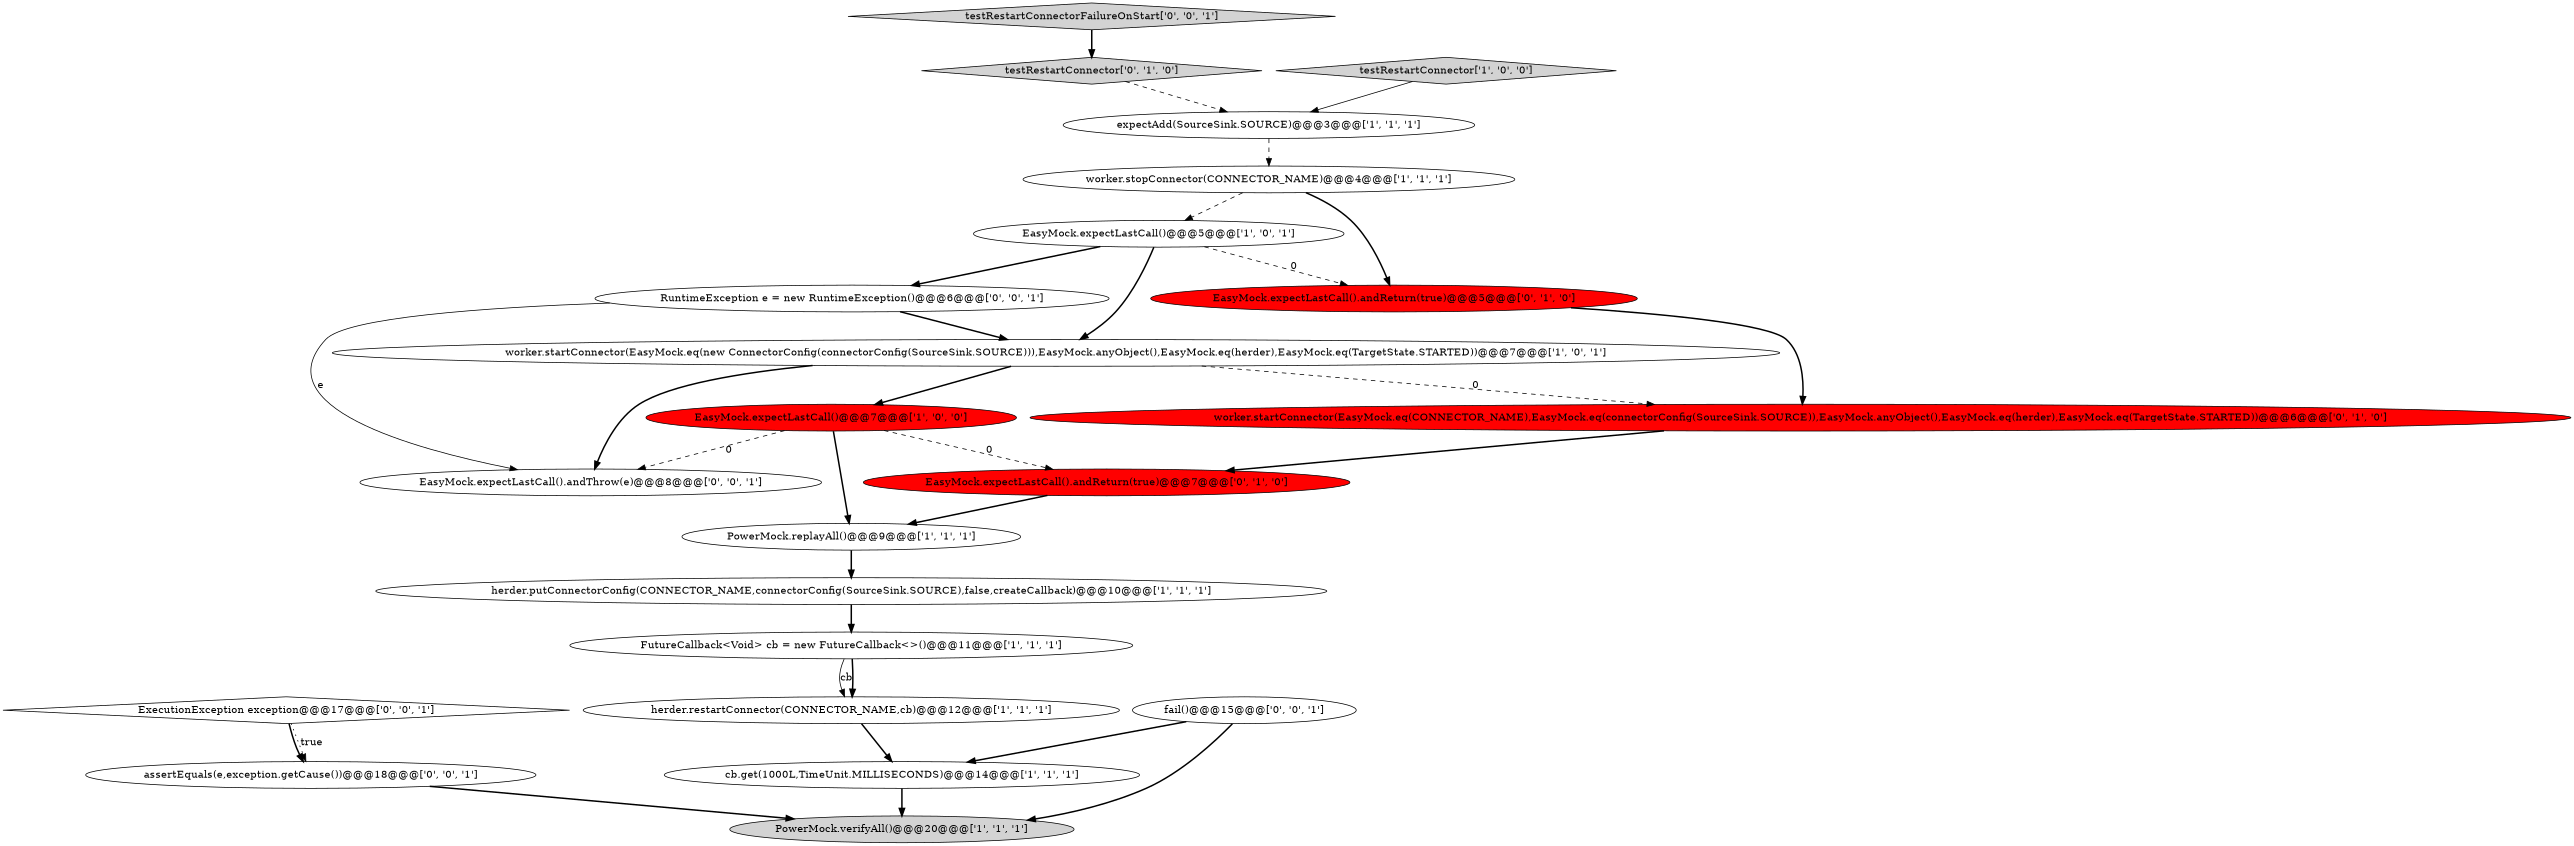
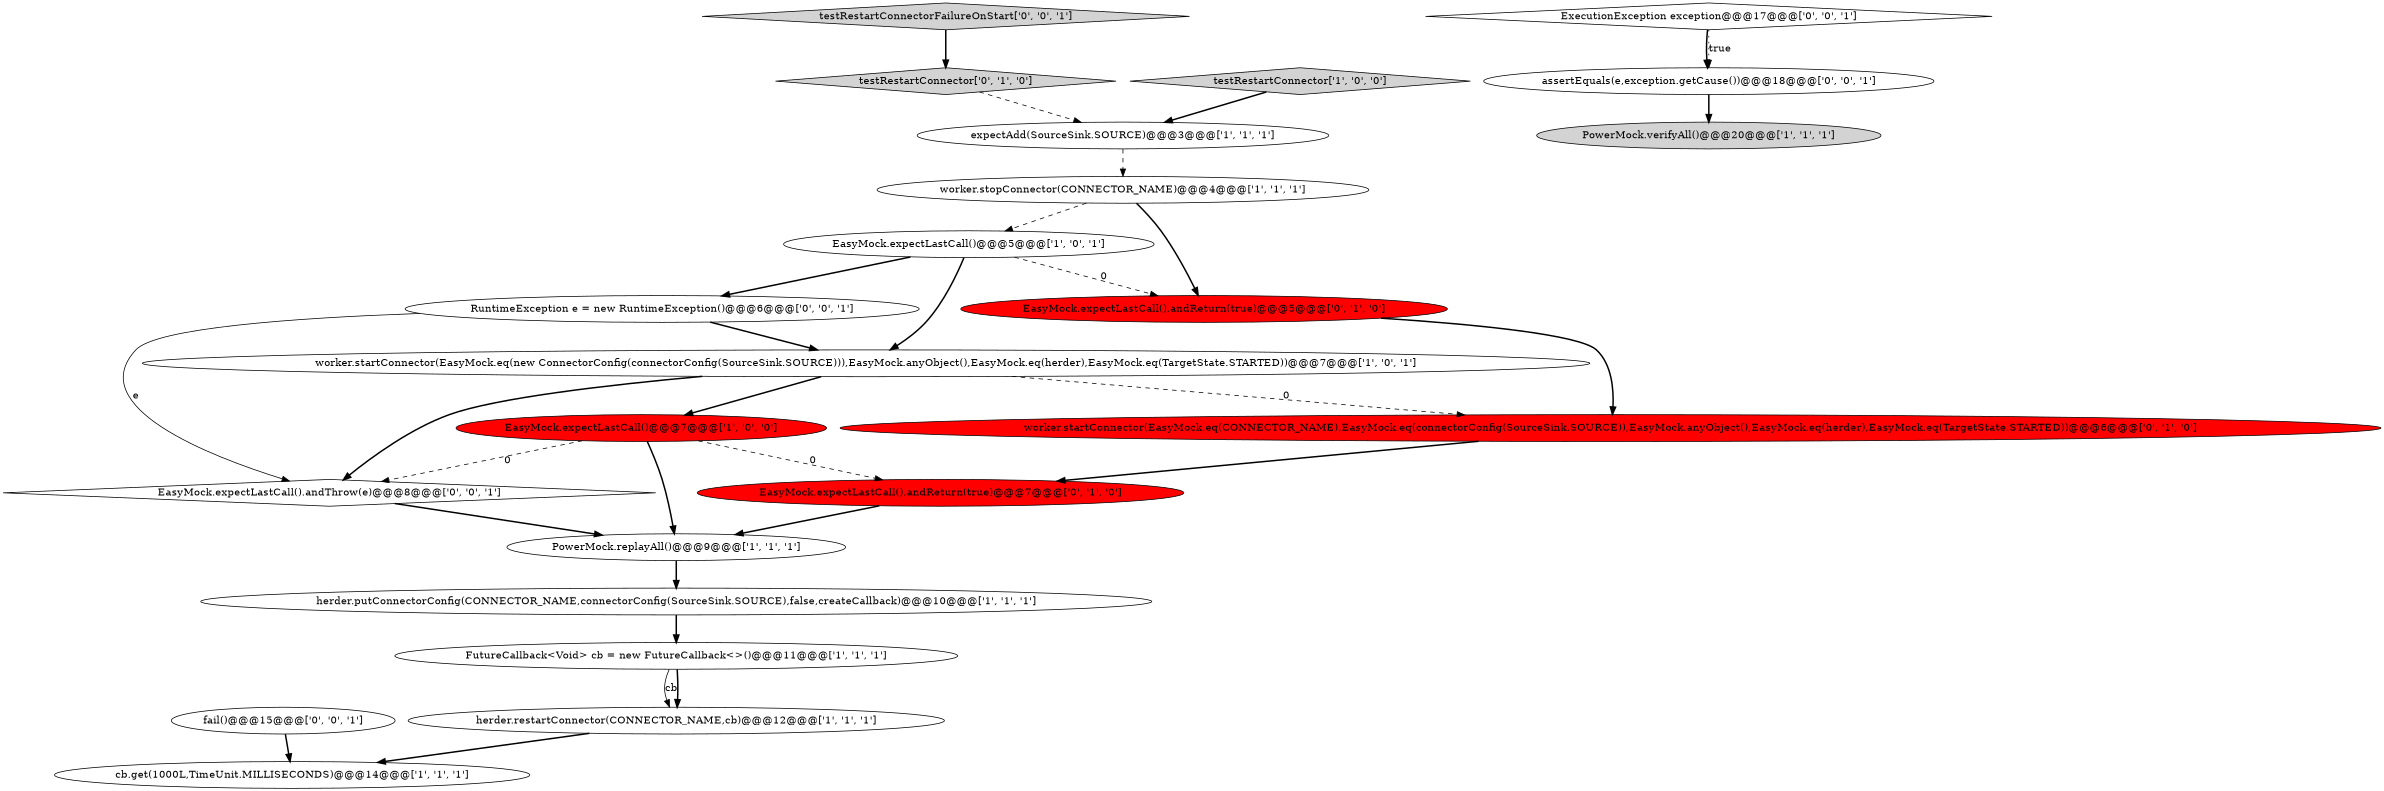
  digraph {
    node [fillcolor=white shape=ellipse style=filled]
    edge [style=bold]
    n1 [label="worker.stopConnector(CONNECTOR_NAME)@@@4@@@['1', '1', '1']"]
    n2 [label="EasyMock.expectLastCall()@@@5@@@['1', '0', '1']"]
    n3 [fillcolor=red label="EasyMock.expectLastCall().andReturn(true)@@@5@@@['0', '1', '0']"]
    n4 [label="RuntimeException e = new RuntimeException()@@@6@@@['0', '0', '1']"]
    n5 [label="worker.startConnector(EasyMock.eq(new ConnectorConfig(connectorConfig(SourceSink.SOURCE))),EasyMock.anyObject(),EasyMock.eq(herder),EasyMock.eq(TargetState.STARTED))@@@7@@@['1', '0', '1']"]
    n6 [fillcolor=red label="worker.startConnector(EasyMock.eq(CONNECTOR_NAME),EasyMock.eq(connectorConfig(SourceSink.SOURCE)),EasyMock.anyObject(),EasyMock.eq(herder),EasyMock.eq(TargetState.STARTED))@@@6@@@['0', '1', '0']"]
    n7 [label="ExecutionException exception@@@17@@@['0', '0', '1']" shape=diamond]
    n8 [label="assertEquals(e,exception.getCause())@@@18@@@['0', '0', '1']"]
    n9 [fillcolor=lightgray label="PowerMock.verifyAll()@@@20@@@['1', '1', '1']"]
-   n10 [label="EasyMock.expectLastCall().andThrow(e)@@@8@@@['0', '0', '1']"]
+   n10 [label="EasyMock.expectLastCall().andThrow(e)@@@8@@@['0', '0', '1']" shape=diamond]
    n11 [label="PowerMock.replayAll()@@@9@@@['1', '1', '1']"]
    n12 [label="herder.putConnectorConfig(CONNECTOR_NAME,connectorConfig(SourceSink.SOURCE),false,createCallback)@@@10@@@['1', '1', '1']"]
    n13 [fillcolor=red label="EasyMock.expectLastCall()@@@7@@@['1', '0', '0']"]
    n14 [fillcolor=lightgray label="testRestartConnector['0', '1', '0']" shape=diamond]
    n15 [label="expectAdd(SourceSink.SOURCE)@@@3@@@['1', '1', '1']"]
    n16 [fillcolor=red label="EasyMock.expectLastCall().andReturn(true)@@@7@@@['0', '1', '0']"]
    n17 [label="FutureCallback<Void> cb = new FutureCallback<>()@@@11@@@['1', '1', '1']"]
    n18 [label="herder.restartConnector(CONNECTOR_NAME,cb)@@@12@@@['1', '1', '1']"]
    n19 [label="cb.get(1000L,TimeUnit.MILLISECONDS)@@@14@@@['1', '1', '1']"]
    n20 [fillcolor=lightgray label="testRestartConnectorFailureOnStart['0', '0', '1']" shape=diamond]
    n21 [label="fail()@@@15@@@['0', '0', '1']"]
    n22 [fillcolor=lightgray label="testRestartConnector['1', '0', '0']" shape=diamond]
    n1 -> n2 [style=dashed]
    n1 -> n3
    n2 -> n3 [label=0 style=dashed]
    n2 -> n4
    n2 -> n5
    n3 -> n6
    n4 -> n5
    n4 -> n10 [label=e style=solid]
    n5 -> n6 [label=0 style=dashed]
    n5 -> n10
    n5 -> n13
    n6 -> n16
    n7 -> n8
    n7 -> n8 [label=true style=dotted]
    n8 -> n9
+   n10 -> n11
    n11 -> n12
    n12 -> n17
    n13 -> n10 [label=0 style=dashed]
    n13 -> n11
    n13 -> n16 [label=0 style=dashed]
    n14 -> n15 [style=dashed]
    n15 -> n1 [style=dashed]
    n16 -> n11
    n17 -> n18 [label=cb style=solid]
    n17 -> n18
    n18 -> n19
-   n19 -> n9
    n20 -> n14
-   n21 -> n9
    n21 -> n19
-   n22 -> n15 [style=solid]
+   n22 -> n15
  }
